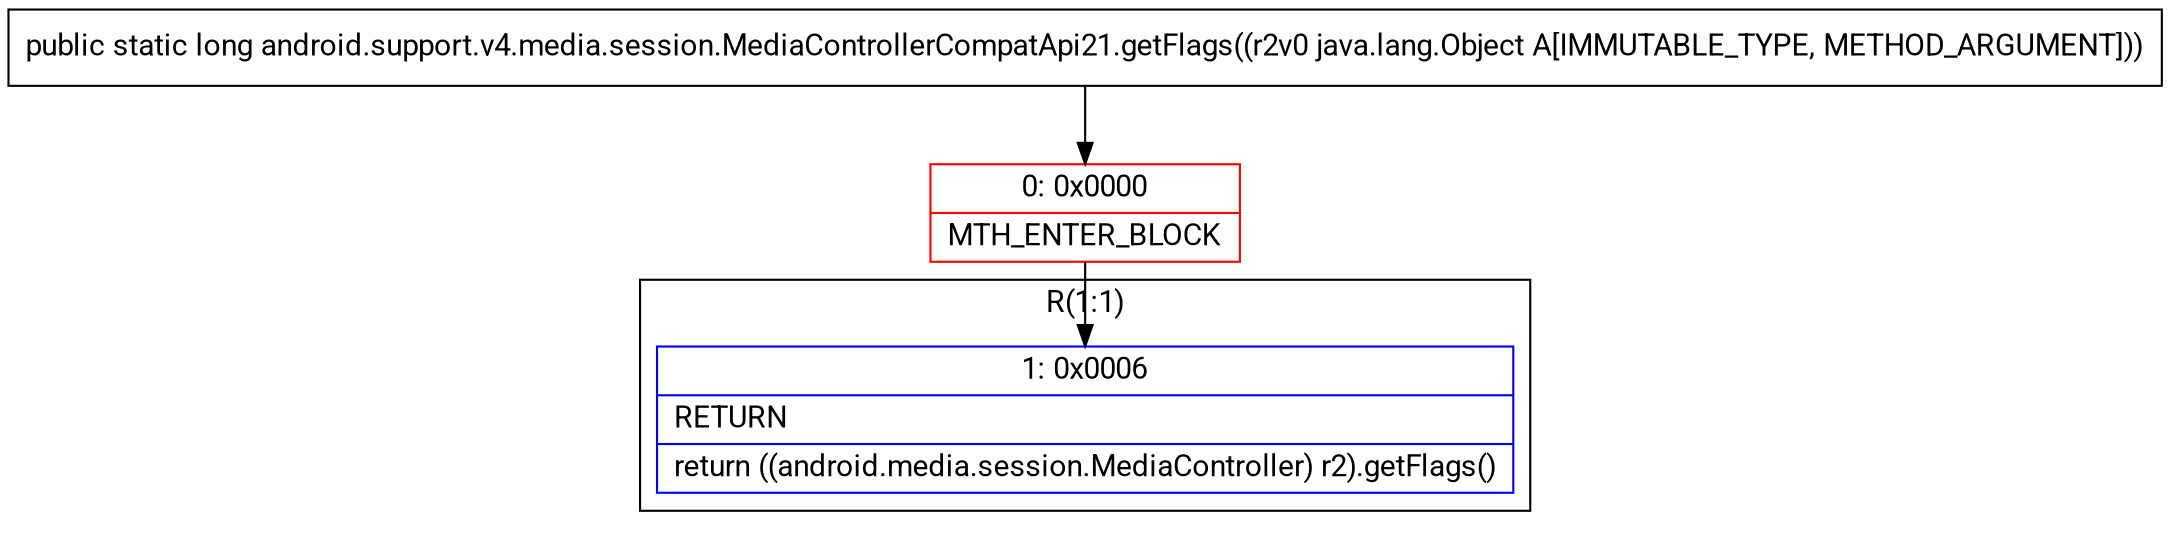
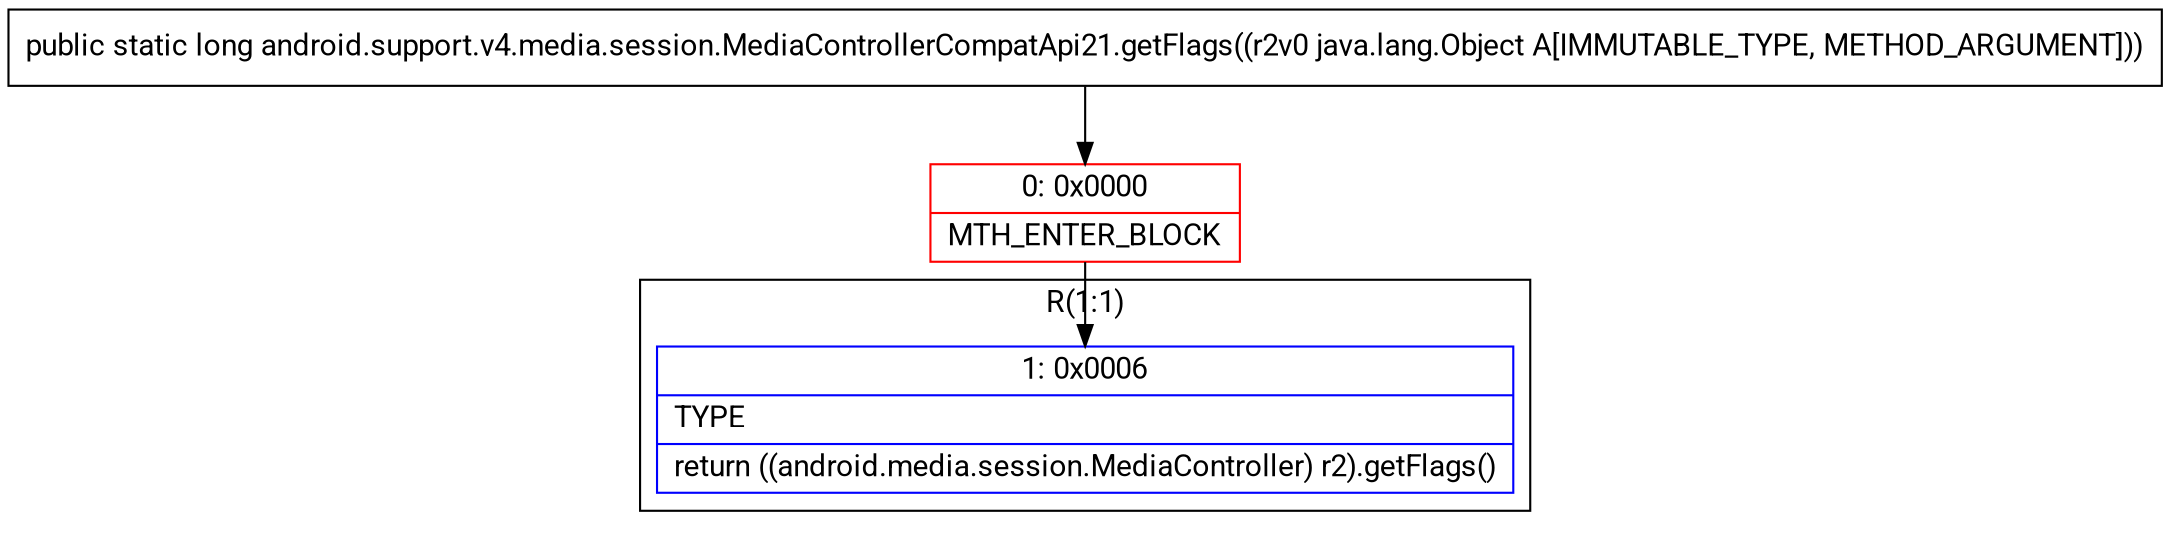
  digraph {
    fontname=Roboto
    node [shape=record fontname=Roboto]
    edge [fontname=Roboto]
-   n1 [color=blue label="{1\:\ 0x0006|RETURN\l|return ((android.media.session.MediaController) r2).getFlags()\l}"]
+   n1 [color=blue label="{1\:\ 0x0006|TYPE\l|return ((android.media.session.MediaController) r2).getFlags()\l}"]
    n2 [color=red label="{0\:\ 0x0000|MTH_ENTER_BLOCK\l}"]
    n3 [label="{public static long android.support.v4.media.session.MediaControllerCompatApi21.getFlags((r2v0 java.lang.Object A[IMMUTABLE_TYPE, METHOD_ARGUMENT])) }"]
    subgraph cluster_1 {
      label="R(1:1)"
      n1
    }
    n2 -> n1
    n3 -> n2
  }
